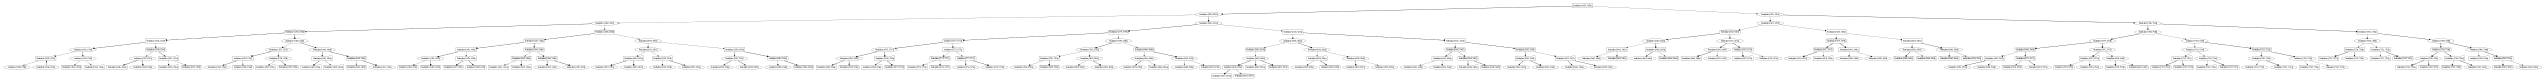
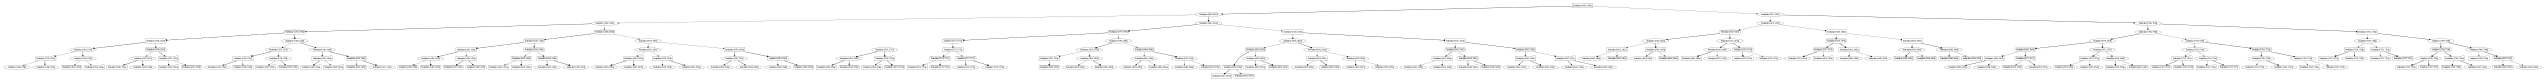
  digraph {
    fontname="PT Serif"
    node [fontname="PT Serif" shape=ellipse]
    edge [arrowhead=box fontname="PT Serif" style=bold]
    n1 [label="Node{data=[5459, 5459]}" shape=folder]
    n2 [label="Node{data=[2963, 2963]}"]
    n3 [label="Node{data=[5951, 5951]}"]
    n4 [label="Node{data=[1432, 1432]}"]
    n5 [label="Node{data=[5014, 5014]}"]
    n6 [label="Node{data=[5475, 5475]}"]
    n7 [label="Node{data=[7526, 7526]}"]
    n8 [label="Node{data=[1353, 1353]}" shape=cylinder]
    n9 [label="Node{data=[2348, 2348]}" shape=cylinder]
    n10 [label="Node{data=[3779, 3779]}" shape=cylinder]
    n11 [label="Node{data=[5410, 5410]}" shape=folder]
    n12 [label="Node{data=[1345, 1345]}" shape=folder]
    n13 [label="Node{data=[1400, 1400]}"]
    n14 [label="Node{data=[1440, 1440]}" shape=cylinder]
    n15 [label="Node{data=[2955, 2955]}"]
    n16 [label="Node{data=[1341, 1341]}"]
    n17 [label="Node{data=[1349, 1349]}" shape=cylinder]
    n18 [label="Node{data=[1357, 1357]}"]
    n19 [label="Node{data=[1404, 1404]}"]
    n20 [label="Node{data=[1339, 1339]}" shape=folder]
    n21 [label="Node{data=[1343, 1343]}"]
    n22 [label="Node{data=[1347, 1347]}"]
    n23 [label="Node{data=[1351, 1351]}" shape=folder]
    n24 [label="Node{data=[1338, 1338]}"]
    n25 [label="Node{data=[1340, 1340]}"]
    n26 [label="Node{data=[1342, 1342]}" shape=cylinder]
    n27 [label="Node{data=[1344, 1344]}" shape=folder]
    n28 [label="Node{data=[1346, 1346]}" shape=folder]
    n29 [label="Node{data=[1348, 1348]}"]
    n30 [label="Node{data=[1350, 1350]}" shape=folder]
    n31 [label="Node{data=[1352, 1352]}" shape=cylinder]
    n32 [label="Node{data=[1355, 1355]}" shape=folder]
    n33 [label="Node{data=[1398, 1398]}"]
    n34 [label="Node{data=[1402, 1402]}" shape=folder]
    n35 [label="Node{data=[1430, 1430]}" shape=cylinder]
    n36 [label="Node{data=[1354, 1354]}"]
    n37 [label="Node{data=[1356, 1356]}" shape=cylinder]
    n38 [label="Node{data=[1397, 1397]}" shape=folder]
    n39 [label="Node{data=[1399, 1399]}" shape=cylinder]
    n40 [label="Node{data=[1401, 1401]}" shape=folder]
    n41 [label="Node{data=[1403, 1403]}" shape=folder]
    n42 [label="Node{data=[1405, 1405]}" shape=cylinder]
    n43 [label="Node{data=[1431, 1431]}"]
    n44 [label="Node{data=[1436, 1436]}" shape=folder]
    n45 [label="Node{data=[1444, 1444]}" shape=cylinder]
    n46 [label="Node{data=[2951, 2951]}"]
    n47 [label="Node{data=[2959, 2959]}" shape=folder]
    n48 [label="Node{data=[1434, 1434]}"]
    n49 [label="Node{data=[1438, 1438]}" shape=folder]
    n50 [label="Node{data=[1442, 1442]}" shape=cylinder]
    n51 [label="Node{data=[1446, 1446]}" shape=cylinder]
    n52 [label="Node{data=[1433, 1433]}" shape=cylinder]
    n53 [label="Node{data=[1435, 1435]}" shape=cylinder]
    n54 [label="Node{data=[1437, 1437]}" shape=cylinder]
    n55 [label="Node{data=[1439, 1439]}" shape=cylinder]
    n56 [label="Node{data=[1441, 1441]}" shape=folder]
    n57 [label="Node{data=[1443, 1443]}" shape=folder]
    n58 [label="Node{data=[1445, 1445]}"]
    n59 [label="Node{data=[1459, 1459]}"]
    n60 [label="Node{data=[2610, 2610]}" shape=folder]
    n61 [label="Node{data=[2953, 2953]}" shape=folder]
    n62 [label="Node{data=[2957, 2957]}"]
    n63 [label="Node{data=[2961, 2961]}" shape=cylinder]
    n64 [label="Node{data=[2391, 2391]}"]
    n65 [label="Node{data=[2872, 2872]}"]
    n66 [label="Node{data=[2952, 2952]}"]
    n67 [label="Node{data=[2954, 2954]}"]
    n68 [label="Node{data=[2956, 2956]}"]
    n69 [label="Node{data=[2958, 2958]}"]
    n70 [label="Node{data=[2960, 2960]}"]
    n71 [label="Node{data=[2962, 2962]}" shape=cylinder]
    n72 [label="Node{data=[3771, 3771]}" shape=cylinder]
    n73 [label="Node{data=[4936, 4936]}"]
    n74 [label="Node{data=[5022, 5022]}"]
    n75 [label="Node{data=[5451, 5451]}" shape=folder]
    n76 [label="Node{data=[3767, 3767]}"]
    n77 [label="Node{data=[3775, 3775]}" shape=folder]
    n78 [label="Node{data=[3783, 3783]}"]
    n79 [label="Node{data=[4968, 4968]}" shape=cylinder]
    n80 [label="Node{data=[2965, 2965]}"]
    n81 [label="Node{data=[3769, 3769]}" shape=folder]
    n82 [label="Node{data=[3773, 3773]}" shape=cylinder]
    n83 [label="Node{data=[3777, 3777]}" shape=cylinder]
    n84 [label="Node{data=[2964, 2964]}" shape=folder]
    n85 [label="Node{data=[3766, 3766]}" shape=cylinder]
    n86 [label="Node{data=[3768, 3768]}" shape=folder]
    n87 [label="Node{data=[3770, 3770]}" shape=cylinder]
    n88 [label="Node{data=[3772, 3772]}" shape=folder]
    n89 [label="Node{data=[3774, 3774]}" shape=cylinder]
    n90 [label="Node{data=[3776, 3776]}"]
    n91 [label="Node{data=[3778, 3778]}"]
    n92 [label="Node{data=[3781, 3781]}" shape=folder]
    n93 [label="Node{data=[3845, 3845]}"]
    n94 [label="Node{data=[4964, 4964]}"]
    n95 [label="Node{data=[5012, 5012]}"]
-   n96 [label="Node{data=[3780, 3780]}"]
    n97 [label="Node{data=[3782, 3782]}" shape=cylinder]
    n98 [label="Node{data=[3825, 3825]}"]
    n99 [label="Node{data=[4202, 4202]}"]
    n100 [label="Node{data=[4953, 4953]}"]
    n101 [label="Node{data=[4966, 4966]}" shape=folder]
    n102 [label="Node{data=[5000, 5000]}"]
    n103 [label="Node{data=[5013, 5013]}" shape=cylinder]
    n104 [label="Node{data=[5018, 5018]}" shape=cylinder]
    n105 [label="Node{data=[5026, 5026]}"]
    n106 [label="Node{data=[5447, 5447]}" shape=cylinder]
    n107 [label="Node{data=[5455, 5455]}" shape=cylinder]
    n108 [label="Node{data=[5016, 5016]}" shape=cylinder]
    n109 [label="Node{data=[5020, 5020]}"]
    n110 [label="Node{data=[5024, 5024]}" shape=folder]
    n111 [label="Node{data=[5028, 5028]}"]
    n112 [label="Node{data=[5015, 5015]}" shape=folder]
    n113 [label="Node{data=[5017, 5017]}" shape=cylinder]
    n114 [label="Node{data=[5019, 5019]}" shape=folder]
    n115 [label="Node{data=[5021, 5021]}" shape=cylinder]
    n116 [label="Node{data=[5023, 5023]}"]
    n117 [label="Node{data=[5025, 5025]}" shape=cylinder]
    n118 [label="Node{data=[5027, 5027]}"]
    n119 [label="Node{data=[5393, 5393]}"]
    n120 [label="Node{data=[5445, 5445]}" shape=folder]
    n121 [label="Node{data=[5449, 5449]}" shape=cylinder]
    n122 [label="Node{data=[5453, 5453]}" shape=folder]
    n123 [label="Node{data=[5457, 5457]}" shape=folder]
    n124 [label="Node{data=[5444, 5444]}"]
    n125 [label="Node{data=[5446, 5446]}"]
    n126 [label="Node{data=[5448, 5448]}" shape=folder]
    n127 [label="Node{data=[5450, 5450]}" shape=cylinder]
    n128 [label="Node{data=[5452, 5452]}"]
    n129 [label="Node{data=[5454, 5454]}"]
    n130 [label="Node{data=[5456, 5456]}"]
    n131 [label="Node{data=[5458, 5458]}"]
    n132 [label="Node{data=[5467, 5467]}" shape=cylinder]
    n133 [label="Node{data=[5483, 5483]}" shape=folder]
    n134 [label="Node{data=[7508, 7508]}"]
    n135 [label="Node{data=[7534, 7534]}" shape=folder]
    n136 [label="Node{data=[5463, 5463]}"]
    n137 [label="Node{data=[5471, 5471]}"]
    n138 [label="Node{data=[5479, 5479]}" shape=cylinder]
    n139 [label="Node{data=[5865, 5865]}" shape=folder]
    n140 [label="Node{data=[5461, 5461]}" shape=folder]
    n141 [label="Node{data=[5465, 5465]}" shape=folder]
    n142 [label="Node{data=[5469, 5469]}"]
    n143 [label="Node{data=[5473, 5473]}" shape=cylinder]
    n144 [label="Node{data=[5460, 5460]}"]
    n145 [label="Node{data=[5462, 5462]}" shape=cylinder]
    n146 [label="Node{data=[5464, 5464]}"]
    n147 [label="Node{data=[5466, 5466]}" shape=cylinder]
    n148 [label="Node{data=[5468, 5468]}" shape=folder]
    n149 [label="Node{data=[5470, 5470]}"]
    n150 [label="Node{data=[5472, 5472]}" shape=folder]
    n151 [label="Node{data=[5474, 5474]}"]
    n152 [label="Node{data=[5477, 5477]}" shape=cylinder]
    n153 [label="Node{data=[5481, 5481]}" shape=folder]
    n154 [label="Node{data=[5834, 5834]}"]
    n155 [label="Node{data=[5908, 5908]}"]
    n156 [label="Node{data=[5476, 5476]}"]
    n157 [label="Node{data=[5478, 5478]}" shape=folder]
    n158 [label="Node{data=[5480, 5480]}"]
    n159 [label="Node{data=[5482, 5482]}"]
    n160 [label="Node{data=[5484, 5484]}" shape=cylinder]
    n161 [label="Node{data=[5864, 5864]}" shape=cylinder]
    n162 [label="Node{data=[5866, 5866]}" shape=cylinder]
    n163 [label="Node{data=[5950, 5950]}" shape=cylinder]
    n164 [label="Node{data=[5973, 5973]}"]
    n165 [label="Node{data=[7518, 7518]}"]
    n166 [label="Node{data=[7530, 7530]}"]
    n167 [label="Node{data=[7589, 7589]}"]
    n168 [label="Node{data=[5969, 5969]}" shape=cylinder]
    n169 [label="Node{data=[5977, 5977]}"]
    n170 [label="Node{data=[7514, 7514]}"]
    n171 [label="Node{data=[7522, 7522]}" shape=cylinder]
    n172 [label="Node{data=[5967, 5967]}" shape=folder]
    n173 [label="Node{data=[5971, 5971]}" shape=cylinder]
    n174 [label="Node{data=[5975, 5975]}" shape=folder]
    n175 [label="Node{data=[6180, 6180]}"]
    n176 [label="Node{data=[5952, 5952]}"]
    n177 [label="Node{data=[5968, 5968]}"]
    n178 [label="Node{data=[5970, 5970]}" shape=cylinder]
    n179 [label="Node{data=[5972, 5972]}"]
    n180 [label="Node{data=[5974, 5974]}" shape=cylinder]
    n181 [label="Node{data=[5976, 5976]}"]
    n182 [label="Node{data=[5978, 5978]}" shape=folder]
    n183 [label="Node{data=[6401, 6401]}" shape=cylinder]
    n184 [label="Node{data=[7512, 7512]}" shape=folder]
    n185 [label="Node{data=[7516, 7516]}"]
    n186 [label="Node{data=[7520, 7520]}"]
    n187 [label="Node{data=[7524, 7524]}"]
    n188 [label="Node{data=[7511, 7511]}" shape=cylinder]
    n189 [label="Node{data=[7513, 7513]}" shape=cylinder]
    n190 [label="Node{data=[7515, 7515]}" shape=folder]
    n191 [label="Node{data=[7517, 7517]}" shape=cylinder]
    n192 [label="Node{data=[7519, 7519]}"]
    n193 [label="Node{data=[7521, 7521]}"]
    n194 [label="Node{data=[7523, 7523]}" shape=folder]
    n195 [label="Node{data=[7525, 7525]}"]
    n196 [label="Node{data=[7528, 7528]}" shape=folder]
    n197 [label="Node{data=[7532, 7532]}" shape=folder]
    n198 [label="Node{data=[7538, 7538]}" shape=cylinder]
    n199 [label="Node{data=[7986, 7986]}"]
    n200 [label="Node{data=[7527, 7527]}" shape=folder]
    n201 [label="Node{data=[7529, 7529]}"]
    n202 [label="Node{data=[7531, 7531]}" shape=folder]
    n203 [label="Node{data=[7533, 7533]}" shape=cylinder]
    n204 [label="Node{data=[7536, 7536]}"]
    n205 [label="Node{data=[7540, 7540]}" shape=folder]
    n206 [label="Node{data=[7634, 7634]}" shape=folder]
    n207 [label="Node{data=[9307, 9307]}" shape=cylinder]
    n208 [label="Node{data=[7535, 7535]}" shape=folder]
    n209 [label="Node{data=[7537, 7537]}" shape=cylinder]
    n210 [label="Node{data=[7539, 7539]}" shape=cylinder]
    n211 [label="Node{data=[7569, 7569]}"]
    n212 [label="Node{data=[9201, 9201]}" shape=cylinder]
    n213 [label="Node{data=[9442, 9442]}"]
    n1 -> n2 [arrowhead=normal]
    n1 -> n3 [arrowhead=normal style=solid]
    n2 -> n4 [arrowhead=normal style=solid]
    n2 -> n5
    n3 -> n6 [style=solid]
    n3 -> n7 [arrowhead=normal]
    n4 -> n8 [arrowhead=normal]
    n4 -> n9 [arrowhead=normal style=solid]
    n5 -> n10
    n5 -> n11 [arrowhead=normal style=solid]
    n6 -> n132 [style=solid]
    n6 -> n133 [style=solid]
    n7 -> n134 [arrowhead=normal]
    n7 -> n135
    n8 -> n12
    n8 -> n13
    n9 -> n14 [arrowhead=normal]
    n9 -> n15 [arrowhead=normal style=solid]
    n10 -> n72
    n10 -> n73 [arrowhead=normal style=solid]
    n11 -> n74 [style=solid]
    n11 -> n75
    n12 -> n16
    n12 -> n17 [style=solid]
    n13 -> n18 [style=solid]
    n13 -> n19 [arrowhead=normal]
    n14 -> n44
    n14 -> n45 [arrowhead=normal]
    n15 -> n46 [style=solid]
    n15 -> n47 [arrowhead=normal style=solid]
    n16 -> n20 [style=solid]
    n16 -> n21 [arrowhead=normal]
    n17 -> n22 [arrowhead=normal style=solid]
    n17 -> n23 [arrowhead=normal]
    n18 -> n32
    n18 -> n33 [style=solid]
    n19 -> n34 [arrowhead=normal]
    n19 -> n35 [arrowhead=normal]
    n20 -> n24 [arrowhead=normal style=solid]
-   n25 -> n20 [arrowhead=normal]
+   n20 -> n25 [arrowhead=normal]
    n21 -> n26 [arrowhead=normal style=solid]
    n21 -> n27 [arrowhead=normal style=solid]
    n22 -> n28 [arrowhead=normal]
    n22 -> n29
    n23 -> n30 [style=solid]
    n23 -> n31 [style=solid]
    n32 -> n36 [arrowhead=normal]
    n32 -> n37 [arrowhead=normal style=solid]
    n33 -> n38 [style=solid]
    n33 -> n39 [arrowhead=normal]
    n34 -> n40
    n34 -> n41 [arrowhead=normal style=solid]
    n35 -> n42 [arrowhead=normal style=solid]
    n35 -> n43
    n44 -> n48
    n44 -> n49 [arrowhead=normal style=solid]
    n45 -> n50 [arrowhead=normal style=solid]
    n45 -> n51 [style=solid]
    n46 -> n60 [style=solid]
    n46 -> n61 [arrowhead=normal style=solid]
    n47 -> n62 [arrowhead=normal]
    n47 -> n63
    n48 -> n52 [style=solid]
    n48 -> n53
    n49 -> n54
    n49 -> n55 [arrowhead=normal]
    n50 -> n56 [arrowhead=normal style=solid]
    n50 -> n57
    n51 -> n58
    n51 -> n59
    n60 -> n64
    n60 -> n65
    n61 -> n66 [style=solid]
    n61 -> n67 [arrowhead=normal]
    n62 -> n68 [arrowhead=normal]
    n62 -> n69 [arrowhead=normal]
    n63 -> n70 [style=solid]
    n63 -> n71 [arrowhead=normal]
-   n72 -> n76 [arrowhead=normal]
    n72 -> n77 [style=solid]
    n73 -> n78
    n73 -> n79 [arrowhead=normal style=solid]
    n74 -> n104 [arrowhead=normal style=solid]
    n74 -> n105
    n75 -> n106 [style=solid]
    n75 -> n107 [arrowhead=normal]
    n76 -> n80
    n76 -> n81
    n77 -> n82 [style=solid]
    n77 -> n83 [arrowhead=normal style=solid]
    n78 -> n92 [style=solid]
    n78 -> n93 [style=solid]
    n79 -> n94 [arrowhead=normal style=solid]
    n79 -> n95
    n80 -> n84 [arrowhead=normal]
    n80 -> n85 [arrowhead=normal]
    n81 -> n86 [arrowhead=normal]
    n81 -> n87
    n82 -> n88 [style=solid]
    n82 -> n89 [style=solid]
    n83 -> n90 [arrowhead=normal]
    n83 -> n91
-   n92 -> n96 [style=solid]
    n92 -> n97
    n93 -> n98 [style=solid]
    n93 -> n99
    n94 -> n100 [arrowhead=normal]
    n94 -> n101 [style=solid]
    n95 -> n102 [arrowhead=normal style=solid]
    n95 -> n103 [style=solid]
-   n109 -> n108
+   n104 -> n108
    n104 -> n109 [arrowhead=normal style=solid]
    n105 -> n110 [arrowhead=normal style=solid]
    n105 -> n111 [style=solid]
    n106 -> n120 [arrowhead=normal]
    n106 -> n121 [style=solid]
    n107 -> n122 [arrowhead=normal]
    n107 -> n123 [style=solid]
    n108 -> n112
    n108 -> n113 [arrowhead=normal style=solid]
    n109 -> n114
    n109 -> n115
    n110 -> n116 [style=solid]
    n110 -> n117 [arrowhead=normal]
    n111 -> n118
    n111 -> n119 [arrowhead=normal style=solid]
    n120 -> n124 [arrowhead=normal style=solid]
    n120 -> n125 [style=solid]
    n121 -> n126 [arrowhead=normal]
    n121 -> n127 [arrowhead=normal]
    n122 -> n128 [arrowhead=normal]
    n122 -> n129
    n123 -> n130 [arrowhead=normal]
    n123 -> n131 [arrowhead=normal]
    n132 -> n136 [arrowhead=normal]
    n132 -> n137 [arrowhead=normal]
    n133 -> n138 [style=solid]
    n133 -> n139 [style=solid]
    n134 -> n164 [arrowhead=normal]
    n134 -> n165 [arrowhead=normal style=solid]
    n135 -> n166 [style=solid]
    n135 -> n167 [arrowhead=normal]
    n136 -> n140 [arrowhead=normal style=solid]
    n136 -> n141
    n137 -> n142 [arrowhead=normal]
    n137 -> n143 [arrowhead=normal]
    n138 -> n152 [arrowhead=normal]
    n138 -> n153
    n139 -> n154 [style=solid]
    n139 -> n155
    n140 -> n144 [style=solid]
    n140 -> n145 [style=solid]
    n141 -> n146 [arrowhead=normal]
    n141 -> n147 [arrowhead=normal style=solid]
    n142 -> n148
    n142 -> n149 [arrowhead=normal style=solid]
    n143 -> n150
    n143 -> n151 [arrowhead=normal style=solid]
    n152 -> n156
    n152 -> n157 [arrowhead=normal style=solid]
    n153 -> n158 [style=solid]
    n153 -> n159 [style=solid]
    n154 -> n160
    n154 -> n161 [arrowhead=normal style=solid]
    n155 -> n162 [style=solid]
    n155 -> n163 [arrowhead=normal style=solid]
    n164 -> n168
    n164 -> n169
    n165 -> n170 [arrowhead=normal style=solid]
    n165 -> n171
    n166 -> n196 [arrowhead=normal style=solid]
    n166 -> n197 [arrowhead=normal style=solid]
    n167 -> n198 [arrowhead=normal]
    n167 -> n199 [arrowhead=normal]
    n168 -> n172 [style=solid]
    n168 -> n173 [arrowhead=normal]
    n169 -> n174
    n169 -> n175 [style=solid]
    n170 -> n184 [style=solid]
    n170 -> n185 [arrowhead=normal style=solid]
    n171 -> n186 [arrowhead=normal]
    n171 -> n187 [arrowhead=normal]
    n172 -> n176 [arrowhead=normal]
    n172 -> n177 [style=solid]
    n173 -> n178 [arrowhead=normal style=solid]
    n173 -> n179 [arrowhead=normal]
    n174 -> n180 [style=solid]
    n174 -> n181 [style=solid]
    n175 -> n182
    n175 -> n183 [style=solid]
    n184 -> n188 [arrowhead=normal]
    n184 -> n189 [arrowhead=normal]
    n185 -> n190 [style=solid]
    n185 -> n191 [arrowhead=normal]
    n186 -> n192 [arrowhead=normal style=solid]
    n186 -> n193
    n187 -> n194 [arrowhead=normal style=solid]
    n187 -> n195 [arrowhead=normal style=solid]
    n196 -> n200
    n196 -> n201 [arrowhead=normal]
    n197 -> n202 [arrowhead=normal style=solid]
    n197 -> n203
    n198 -> n204
    n198 -> n205 [arrowhead=normal]
    n199 -> n206 [arrowhead=normal style=solid]
    n199 -> n207
    n204 -> n208
    n204 -> n209 [arrowhead=normal]
    n205 -> n210 [style=solid]
    n205 -> n211 [arrowhead=normal]
    n207 -> n212 [style=solid]
    n207 -> n213 [arrowhead=normal style=solid]
  }
